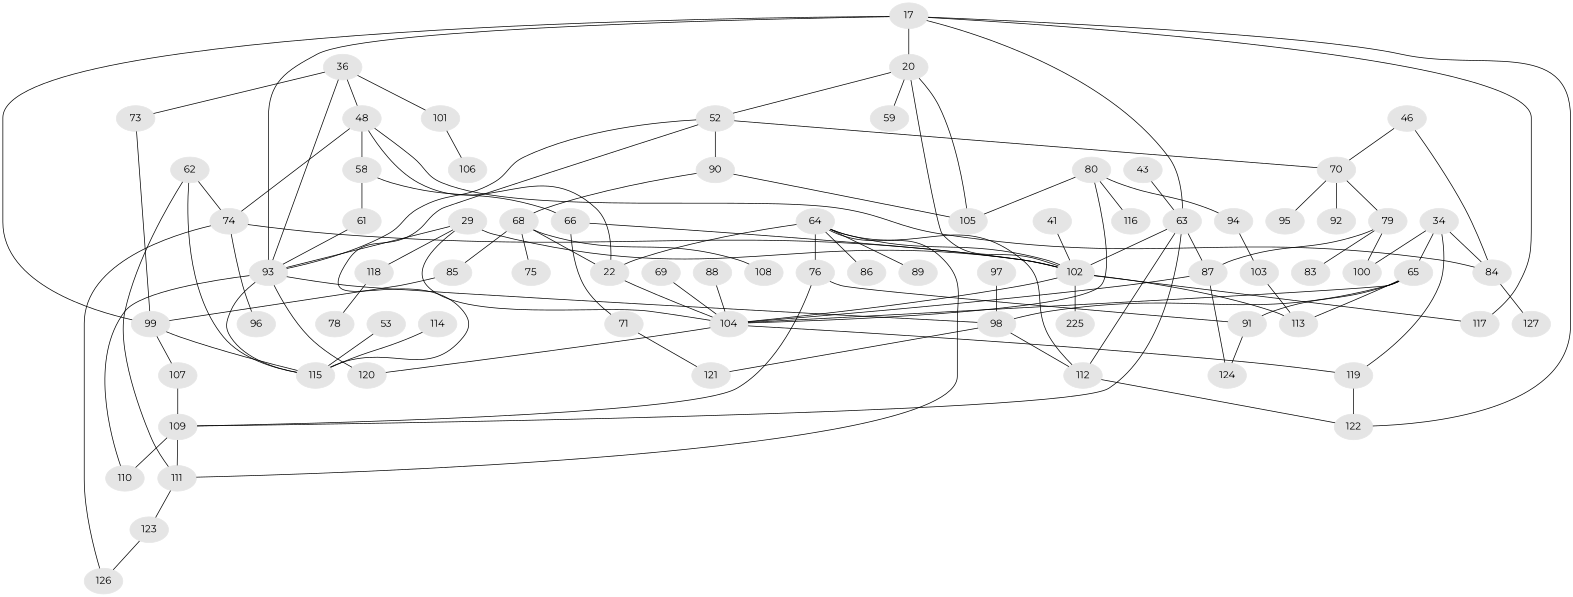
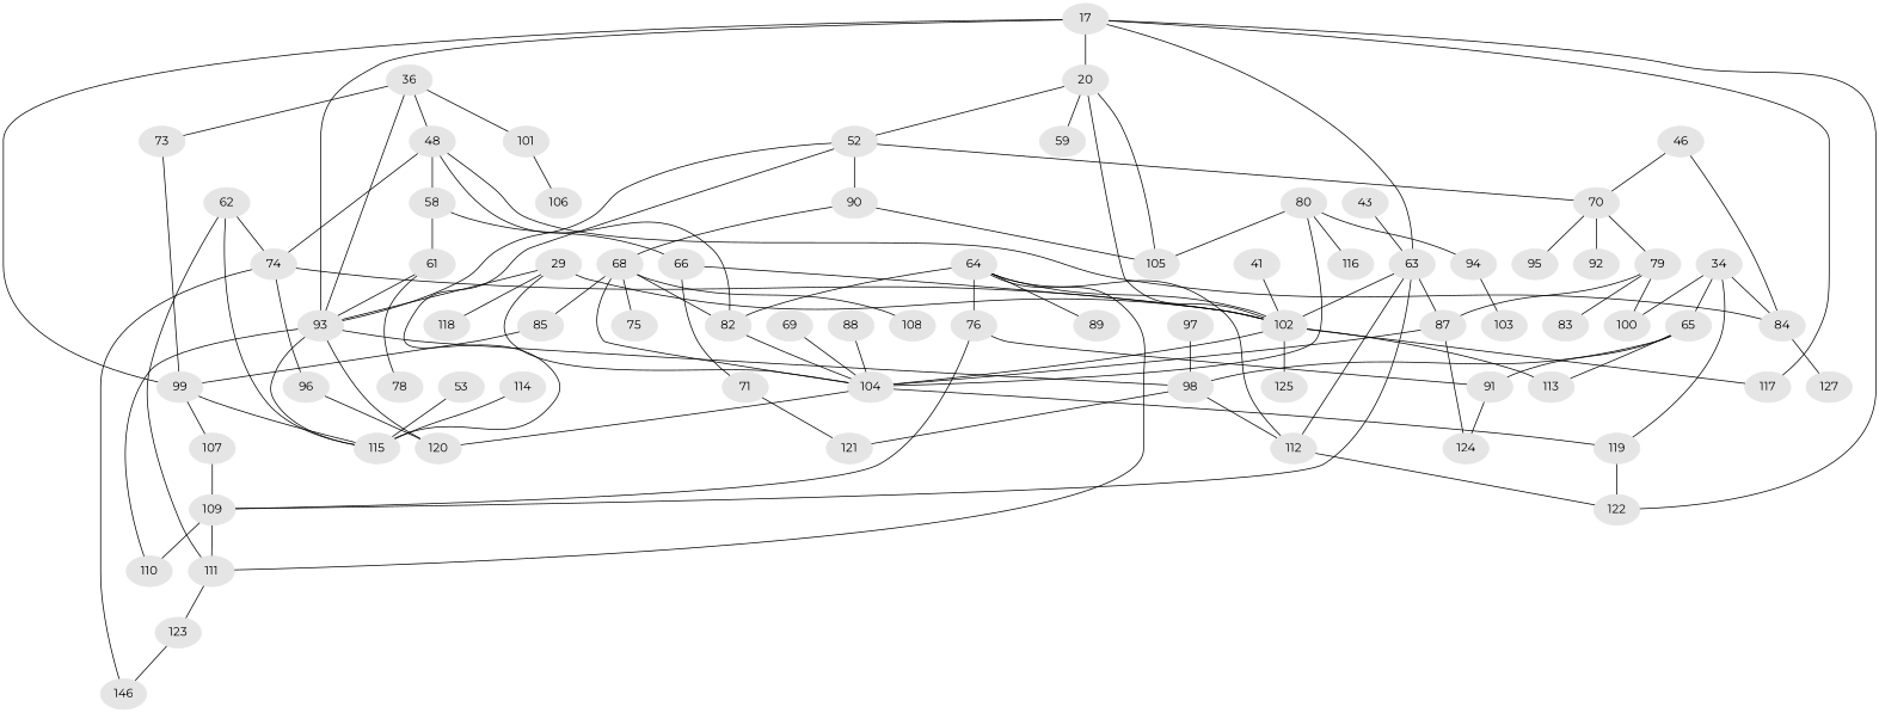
  graph {
    fontname=Montserrat
    node [color=gray90 fontname=Montserrat style=filled]
    edge [fontname=Montserrat]
    20 [super="+2+3"]
    52 [super="+10"]
    59
    102 [super="+8+30+38"]
    105 [super="+40+55"]
    17
    63 [super="+32"]
    93 [super="+51+81"]
    99 [super="+67"]
    117
    122
    87 [super="+28"]
    109 [super="+56"]
    112 [super="+57"]
    115 [super="+19+49"]
    98 [super="+44"]
    110
    120
    107
    70 [super="+15"]
    90
    104 [super="+45+6+77"]
    113 [super="+26"]
-   125 [label=225]
+   125
    29
    118
    119
    65 [super="+18+12"]
    91
    34
    84
    100
    127
    48 [super="+47"]
    58
    74 [super="+42"]
-   82 [super="+14+60" label=22]
+   82 [super="+14+60"]
    36
    73
    101
    106
    41
    43
    79 [super="+25"]
    92 [super="+39"]
    95
    46
    61
    66 [super="+4"]
    96
-   126
+   126 [label=146]
    68 [super="+54"]
    53
    78
    71
    75
    85
    108
    62
    111
    123
    124
    64 [super="+22"]
-   86
    89
    76
    121
    69
    83
    80 [super="+72"]
    94
    116
    103
    88
    97
    114
    20 -- 52 [weight=2]
    20 -- 59
    20 -- 102 [weight=2]
    20 -- 105
    52 -- 93
    52 -- 115 [weight=2]
    52 -- 70
    52 -- 90
    102 -- 117
    102 -- 104 [weight=2]
    102 -- 113
    102 -- 125
    17 -- 20
    17 -- 63 [weight=2]
    17 -- 93 [weight=3]
    17 -- 99
    17 -- 117
    17 -- 122
    63 -- 102
    63 -- 87
    63 -- 109
    63 -- 112
    93 -- 115
    93 -- 98
    93 -- 110
    93 -- 120
    99 -- 115
    99 -- 107
    87 -- 104 [weight=2]
    87 -- 124
    109 -- 110
    109 -- 111
    112 -- 122
    98 -- 112
    98 -- 121
    107 -- 109
    70 -- 79
    70 -- 92 [weight=2]
    70 -- 95
    90 -- 105
    90 -- 68
    104 -- 120
    104 -- 119
    29 -- 102
    29 -- 93 [weight=3]
    29 -- 104
    29 -- 118
    119 -- 122
    65 -- 98
-   65 -- 104
+   68 -- 104
    65 -- 113
    65 -- 91
    91 -- 124
    34 -- 119
    34 -- 65 [weight=2]
    34 -- 84
    34 -- 100
    84 -- 127
    48 -- 84
    48 -- 58
    48 -- 74
    48 -- 82
    58 -- 61
    58 -- 66
    74 -- 102
    74 -- 96
    74 -- 126
    82 -- 104 [weight=3]
    36 -- 93
    36 -- 48
    36 -- 73
    36 -- 101
    73 -- 99
    101 -- 106
    41 -- 102
    43 -- 63
    79 -- 87 [weight=2]
    79 -- 100
    79 -- 83
    46 -- 70
    46 -- 84
    61 -- 93
-   118 -- 78
+   61 -- 78
    66 -- 102
    66 -- 71
+   96 -- 120
    68 -- 82
    68 -- 75
    68 -- 85
    68 -- 108
    53 -- 115
    71 -- 121
    85 -- 99
    62 -- 115
    62 -- 74
    62 -- 111
    111 -- 123
    123 -- 126
    64 -- 102
    64 -- 112
    64 -- 82 [weight=2]
    64 -- 111
-   64 -- 86
    64 -- 89
    64 -- 76
    76 -- 109
    76 -- 91
    69 -- 104
    80 -- 105
    80 -- 104 [weight=2]
    80 -- 94
    80 -- 116
    94 -- 103
-   103 -- 113
    88 -- 104
    97 -- 98
    114 -- 115
  }
